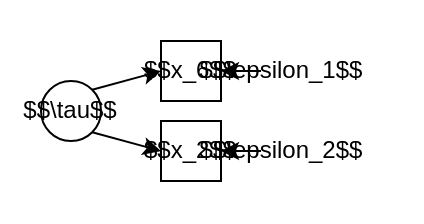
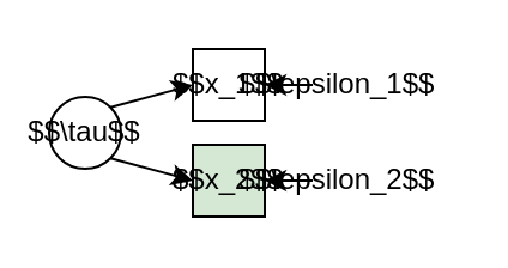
  <mxCell id="0" />
  <mxCell id="1" parent="0" />
  <mxCell id="2" style="edgeStyle=none;html=1;exitX=1;exitY=1;exitDx=0;exitDy=0;entryX=0;entryY=0.5;entryDx=0;entryDy=0;fontSize=12;" edge="1" parent="1" source="4" target="8"><mxGeometry relative="1" as="geometry" /></mxCell>
  <mxCell id="3" style="edgeStyle=none;html=1;exitX=1;exitY=0;exitDx=0;exitDy=0;entryX=0;entryY=0.5;entryDx=0;entryDy=0;fontSize=12;" edge="1" parent="1" source="4" target="6"><mxGeometry relative="1" as="geometry" /></mxCell>
  <mxCell id="4" value="&lt;font style=&quot;font-size: 12px;&quot;&gt;$$\tau$$&lt;/font&gt;" style="ellipse;whiteSpace=wrap;html=1;aspect=fixed;" vertex="1" parent="1"><mxGeometry x="20" y="40" width="30" height="30" as="geometry" /></mxCell>
  <mxCell id="5" style="edgeStyle=none;html=1;exitX=1;exitY=0.5;exitDx=0;exitDy=0;fontSize=12;entryX=1;entryY=0.5;entryDx=0;entryDy=0;" edge="1" parent="1" target="6"><mxGeometry relative="1" as="geometry"><mxPoint x="130" y="35" as="sourcePoint" /></mxGeometry></mxCell>
- <mxCell id="6" value="$$x_6$$" style="rounded=0;whiteSpace=wrap;html=1;fontSize=12;" vertex="1" parent="1"><mxGeometry x="80" y="20" width="30" height="30" as="geometry" /></mxCell>
+ <mxCell id="6" value="$$x_1$$" style="rounded=0;whiteSpace=wrap;html=1;fontSize=12;" vertex="1" parent="1"><mxGeometry x="80" y="20" width="30" height="30" as="geometry" /></mxCell>
  <mxCell id="7" style="edgeStyle=none;html=1;exitX=1;exitY=0.5;exitDx=0;exitDy=0;fontSize=12;entryX=1;entryY=0.5;entryDx=0;entryDy=0;" edge="1" parent="1" target="8"><mxGeometry relative="1" as="geometry"><mxPoint x="130" y="75" as="sourcePoint" /></mxGeometry></mxCell>
- <mxCell id="8" value="$$x_2$$" style="rounded=0;whiteSpace=wrap;html=1;fontSize=12;" vertex="1" parent="1"><mxGeometry x="80" y="60" width="30" height="30" as="geometry" /></mxCell>
+ <mxCell id="8" value="$$x_2$$" style="rounded=0;whiteSpace=wrap;html=1;fontSize=12;fillColor=#d5e8d4;" vertex="1" parent="1"><mxGeometry x="80" y="60" width="30" height="30" as="geometry" /></mxCell>
  <mxCell id="9" value="$$\epsilon_1$$" style="text;html=1;align=center;verticalAlign=middle;resizable=0;points=[];autosize=1;strokeColor=none;fillColor=none;fontSize=12;" vertex="1" parent="1"><mxGeometry x="90" y="20" width="100" height="30" as="geometry" /></mxCell>
  <mxCell id="10" value="$$\epsilon_2$$" style="text;html=1;align=center;verticalAlign=middle;resizable=0;points=[];autosize=1;strokeColor=none;fillColor=none;fontSize=12;" vertex="1" parent="1"><mxGeometry x="90" y="60" width="100" height="30" as="geometry" /></mxCell>
